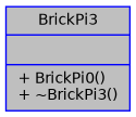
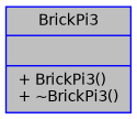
  digraph {
-   n1 [color=blue fillcolor=grey75 fontcolor=black fontname=Helvetica fontsize=10 height=0.2 label="{BrickPi3\n||+ BrickPi0()\l+ ~BrickPi3()\l}" shape=record style=filled width=0.4]
+   n1 [color=blue fillcolor=grey75 fontcolor=black fontname=Helvetica fontsize=10 height=0.2 label="{BrickPi3\n||+ BrickPi3()\l+ ~BrickPi3()\l}" shape=record style=filled width=0.4]
  }
